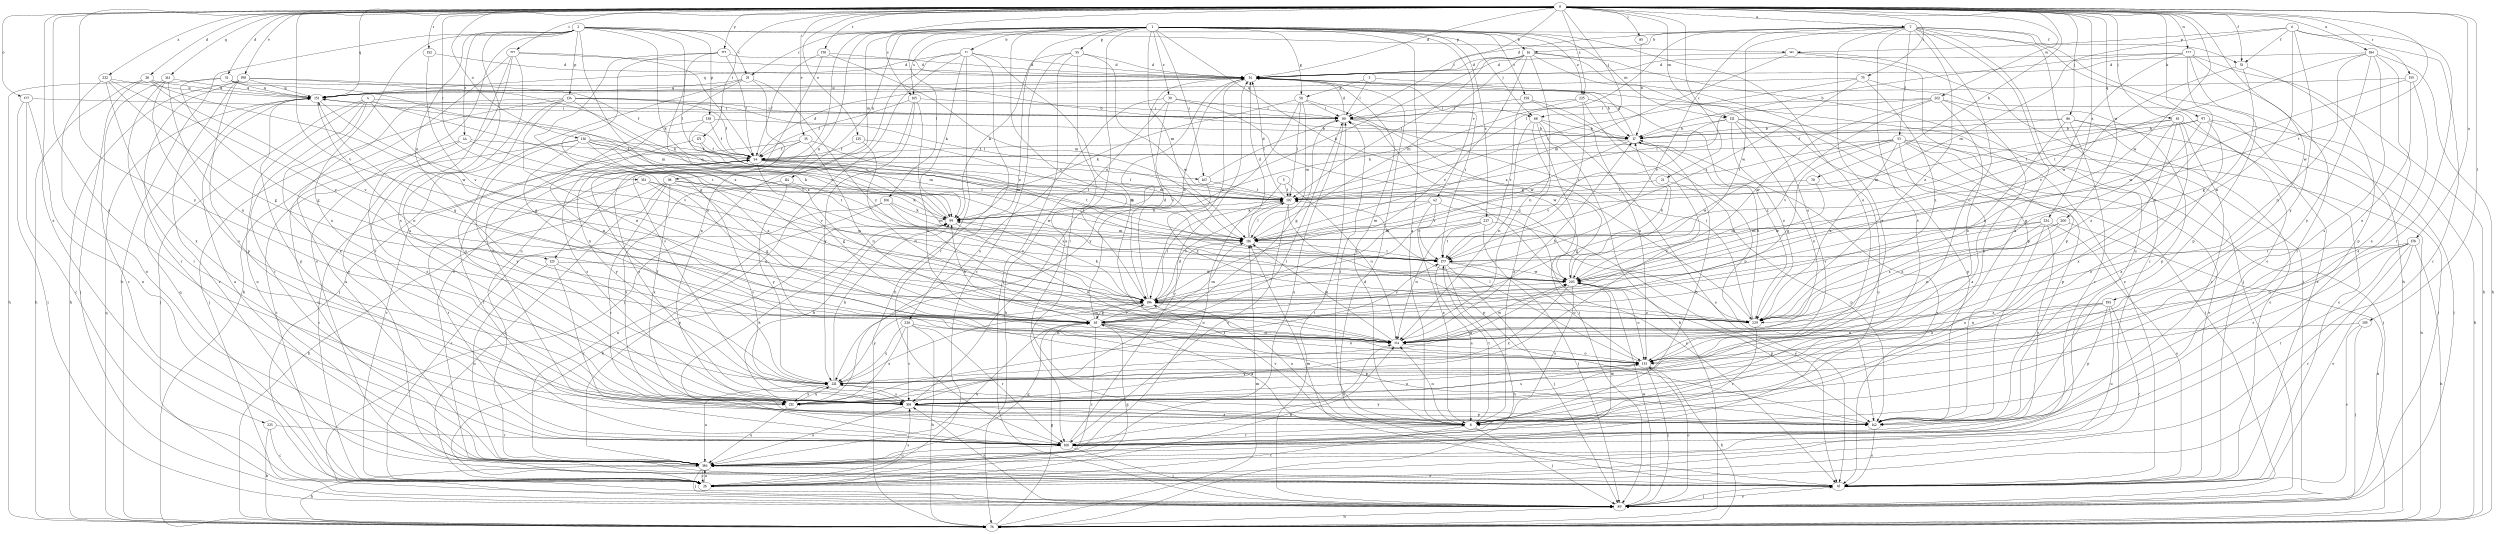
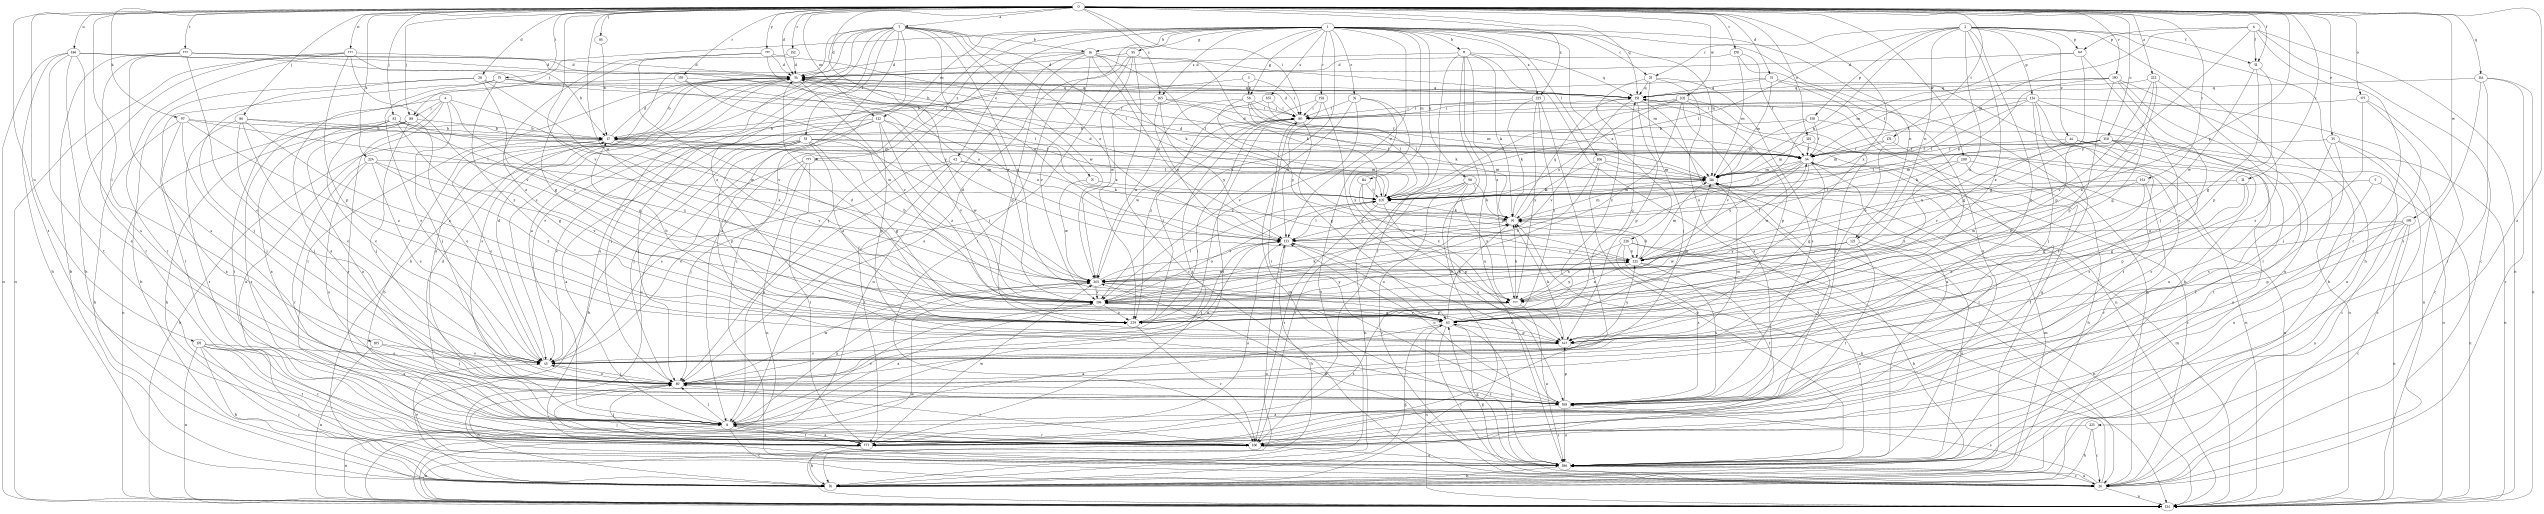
  strict digraph {
    fontname=Merriweather
    node [fontname=Merriweather]
    edge [fontname=Merriweather]
    0
    7
    21
    28
    31
    34
    35
    51
    70
    75
    80
    81
    85
    86
    88
    97
    105
    112
    122
    125
    127
    130
    144
    151
    152
    154
    155
    165
    170
    171
    172
    177
    178
    184
    190
    194
    195
    200
    202
    203
    212
    217
    221
    222
    223
    224
    225
    8
    16
    133
    186
    229
    45
    n54 [label=76]
    107
    168
    26
    53
    63
    142
    89
    116
    17
    124
    54
    160
    99
    1
    11
    25
    39
    42
    55
    58
    98
    106
    114
    123
    158
    167
    226
    227
    2
    44
    134
    138
    141
    3
    4
    5
    6
    0 -> 7 [label=a]
    0 -> 21 [label=c]
    0 -> 28 [label=d]
    0 -> 31 [label=d]
    0 -> 34 [label=d]
    0 -> 35 [label=e]
    0 -> 51 [label=f]
    0 -> 70 [label=h]
    0 -> 75 [label=i]
    0 -> 80 [label=i]
    0 -> 81 [label=j]
    0 -> 85 [label=j]
    0 -> 86 [label=j]
    0 -> 88 [label=j]
    0 -> 97 [label=k]
    0 -> 105 [label=l]
    0 -> 112 [label=m]
    0 -> 122 [label=n]
    0 -> 125 [label=o]
    0 -> 127 [label=o]
    0 -> 130 [label=o]
    0 -> 144 [label=q]
    0 -> 151 [label=q]
    0 -> 152 [label=r]
    0 -> 154 [label=r]
    0 -> 155 [label=r]
    0 -> 165 [label=s]
    0 -> 170 [label=t]
    0 -> 171 [label=t]
    0 -> 172 [label=t]
    0 -> 177 [label=t]
    0 -> 178 [label=u]
    0 -> 184 [label=u]
    0 -> 190 [label=v]
    0 -> 194 [label=v]
    0 -> 195 [label=w]
    0 -> 200 [label=w]
    0 -> 202 [label=w]
    0 -> 203 [label=w]
    0 -> 212 [label=x]
    0 -> 217 [label=y]
    0 -> 221 [label=y]
    0 -> 222 [label=z]
    0 -> 223 [label=z]
    0 -> 224 [label=z]
    0 -> 225 [label=z]
    7 -> 34 [label=d]
    7 -> 194 [label=v]
    7 -> 203 [label=w]
    7 -> 212 [label=x]
    7 -> 8 [label=a]
    7 -> 16 [label=b]
    7 -> 133 [label=o]
    7 -> 186 [label=u]
    7 -> 229 [label=z]
    7 -> 45 [label=e]
    7 -> n54 [label=h]
    7 -> 107 [label=l]
    7 -> 168 [label=s]
    7 -> 26 [label=c]
    7 -> 53 [label=f]
    21 -> 107 [label=g]
    21 -> 63 [label=g]
    21 -> 142 [label=p]
    28 -> 151 [label=q]
    28 -> 194 [label=v]
    28 -> 203 [label=w]
    28 -> n54 [label=h]
    28 -> 89 [label=j]
    31 -> 151 [label=q]
    31 -> n54 [label=h]
    31 -> 63 [label=g]
    31 -> 116 [label=m]
    31 -> 17 [label=b]
    34 -> 151 [label=q]
    34 -> 177 [label=t]
    34 -> 194 [label=v]
    34 -> 8 [label=a]
    34 -> 168 [label=s]
    34 -> 17 [label=b]
    35 -> 177 [label=t]
    35 -> 168 [label=s]
    35 -> 26 [label=c]
    35 -> 124 [label=n]
    35 -> 54 [label=f]
    51 -> 203 [label=w]
    51 -> 63 [label=g]
    51 -> 142 [label=p]
    70 -> 203 [label=w]
    70 -> 107 [label=l]
    75 -> 151 [label=q]
    75 -> 177 [label=t]
    75 -> 229 [label=z]
    75 -> 45 [label=e]
    75 -> 107 [label=l]
    80 -> 34 [label=d]
    80 -> 203 [label=w]
    80 -> 186 [label=u]
    80 -> 63 [label=g]
    80 -> 17 [label=b]
    81 -> 212 [label=x]
    81 -> 8 [label=a]
    81 -> 45 [label=e]
    81 -> 63 [label=g]
    81 -> 116 [label=m]
    81 -> 17 [label=b]
    81 -> 160 [label=r]
    85 -> 17 [label=b]
    86 -> 229 [label=z]
    86 -> 45 [label=e]
    86 -> 89 [label=j]
    86 -> 17 [label=b]
    86 -> 54 [label=f]
    86 -> 160 [label=r]
    88 -> 8 [label=a]
    88 -> 45 [label=e]
    88 -> n54 [label=h]
    88 -> 89 [label=j]
    88 -> 17 [label=b]
    88 -> 124 [label=n]
    97 -> 8 [label=a]
    97 -> 229 [label=z]
    97 -> n54 [label=h]
    97 -> 107 [label=l]
    97 -> 89 [label=j]
    97 -> 17 [label=b]
    105 -> 45 [label=e]
    105 -> 89 [label=j]
    105 -> 124 [label=n]
    112 -> 194 [label=v]
    112 -> 133 [label=o]
    112 -> 186 [label=u]
    112 -> 229 [label=z]
    112 -> 142 [label=p]
    112 -> 89 [label=j]
    112 -> 17 [label=b]
    122 -> 34 [label=d]
    122 -> 194 [label=v]
    122 -> n54 [label=h]
    122 -> 142 [label=p]
    122 -> 17 [label=b]
    122 -> 124 [label=n]
    122 -> 160 [label=r]
    125 -> 116 [label=m]
    125 -> 124 [label=n]
    125 -> 54 [label=f]
    127 -> 80 [label=i]
    127 -> 186 [label=u]
    127 -> 26 [label=c]
    127 -> 89 [label=j]
    130 -> 177 [label=t]
    130 -> 221 [label=y]
    130 -> 229 [label=z]
    130 -> 107 [label=l]
    130 -> 26 [label=c]
    130 -> 124 [label=n]
    130 -> 54 [label=f]
    130 -> 99 [label=k]
    144 -> 151 [label=q]
    144 -> 168 [label=s]
    144 -> 26 [label=c]
    144 -> 124 [label=n]
    144 -> 160 [label=r]
    151 -> 80 [label=i]
    151 -> 194 [label=v]
    151 -> 186 [label=u]
    151 -> 142 [label=p]
    151 -> 124 [label=n]
    152 -> 34 [label=d]
    152 -> 194 [label=v]
    154 -> 203 [label=w]
    154 -> 107 [label=l]
    154 -> 63 [label=g]
    154 -> 160 [label=r]
    155 -> 151 [label=q]
    155 -> 203 [label=w]
    155 -> 8 [label=a]
    155 -> 133 [label=o]
    165 -> 80 [label=i]
    165 -> 221 [label=y]
    165 -> 133 [label=o]
    165 -> 89 [label=j]
    165 -> 54 [label=f]
    170 -> 34 [label=d]
    170 -> 45 [label=e]
    170 -> 116 [label=m]
    170 -> 54 [label=f]
    171 -> 168 [label=s]
    171 -> 116 [label=m]
    171 -> 54 [label=f]
    172 -> 34 [label=d]
    172 -> 45 [label=e]
    172 -> n54 [label=h]
    172 -> 168 [label=s]
    172 -> 54 [label=f]
    172 -> 160 [label=r]
    177 -> 203 [label=w]
    177 -> 8 [label=a]
    177 -> 133 [label=o]
    177 -> n54 [label=h]
    177 -> 89 [label=j]
    178 -> 177 [label=t]
    178 -> 45 [label=e]
    178 -> n54 [label=h]
    178 -> 168 [label=s]
    178 -> 26 [label=c]
    178 -> 124 [label=n]
    178 -> 160 [label=r]
    184 -> 34 [label=d]
    184 -> 177 [label=t]
    184 -> 221 [label=y]
    184 -> 8 [label=a]
    184 -> n54 [label=h]
    184 -> 168 [label=s]
    184 -> 124 [label=n]
    190 -> 151 [label=q]
    190 -> 45 [label=e]
    190 -> n54 [label=h]
    190 -> 142 [label=p]
    190 -> 54 [label=f]
    190 -> 160 [label=r]
    190 -> 99 [label=k]
    194 -> 34 [label=d]
    194 -> 221 [label=y]
    194 -> 8 [label=a]
    194 -> 229 [label=z]
    194 -> 107 [label=l]
    194 -> 63 [label=g]
    194 -> 99 [label=k]
    195 -> 133 [label=o]
    195 -> 186 [label=u]
    195 -> 229 [label=z]
    195 -> 26 [label=c]
    195 -> 142 [label=p]
    195 -> 124 [label=n]
    200 -> 229 [label=z]
    200 -> n54 [label=h]
    200 -> 116 [label=m]
    200 -> 124 [label=n]
    202 -> 80 [label=i]
    202 -> 194 [label=v]
    202 -> 203 [label=w]
    202 -> 133 [label=o]
    202 -> 107 [label=l]
    202 -> 168 [label=s]
    202 -> 142 [label=p]
    203 -> 194 [label=v]
    203 -> 212 [label=x]
    203 -> 8 [label=a]
    203 -> 133 [label=o]
    203 -> 142 [label=p]
    203 -> 17 [label=b]
    212 -> 177 [label=t]
    212 -> 221 [label=y]
    212 -> 186 [label=u]
    212 -> 99 [label=k]
    217 -> 34 [label=d]
    217 -> 133 [label=o]
    217 -> 229 [label=z]
    217 -> 63 [label=g]
    217 -> 54 [label=f]
    221 -> 203 [label=w]
    221 -> 212 [label=x]
    221 -> 186 [label=u]
    221 -> 168 [label=s]
    221 -> 116 [label=m]
    221 -> 54 [label=f]
    221 -> 99 [label=k]
    222 -> 151 [label=q]
    222 -> 194 [label=v]
    222 -> 212 [label=x]
    222 -> 186 [label=u]
    222 -> 63 [label=g]
    223 -> n54 [label=h]
    223 -> 26 [label=c]
    223 -> 160 [label=r]
    224 -> 194 [label=v]
    224 -> 8 [label=a]
    224 -> 229 [label=z]
    224 -> 45 [label=e]
    224 -> 116 [label=m]
    224 -> 160 [label=r]
    225 -> 80 [label=i]
    225 -> 177 [label=t]
    225 -> 212 [label=x]
    225 -> 229 [label=z]
    225 -> 99 [label=k]
    8 -> 80 [label=i]
    8 -> 177 [label=t]
    8 -> 194 [label=v]
    8 -> 26 [label=c]
    8 -> 89 [label=j]
    8 -> 124 [label=n]
    8 -> 160 [label=r]
    16 -> 34 [label=d]
    16 -> 194 [label=v]
    16 -> 133 [label=o]
    16 -> 107 [label=l]
    16 -> 142 [label=p]
    16 -> 89 [label=j]
    16 -> 116 [label=m]
    16 -> 124 [label=n]
    16 -> 99 [label=k]
    133 -> 221 [label=y]
    133 -> n54 [label=h]
    133 -> 107 [label=l]
    133 -> 168 [label=s]
    133 -> 89 [label=j]
    186 -> 203 [label=w]
    186 -> 45 [label=e]
    186 -> n54 [label=h]
    186 -> 26 [label=c]
    186 -> 63 [label=g]
    186 -> 89 [label=j]
    229 -> 80 [label=i]
    229 -> 17 [label=b]
    229 -> 160 [label=r]
    45 -> 34 [label=d]
    45 -> 89 [label=j]
    45 -> 116 [label=m]
    n54 -> 151 [label=q]
    n54 -> 63 [label=g]
    n54 -> 116 [label=m]
    107 -> 34 [label=d]
    107 -> 194 [label=v]
    107 -> 142 [label=p]
    107 -> 160 [label=r]
    107 -> 99 [label=k]
    168 -> 80 [label=i]
    168 -> 8 [label=a]
    168 -> 133 [label=o]
    168 -> 186 [label=u]
    168 -> 142 [label=p]
    26 -> 151 [label=q]
    26 -> 186 [label=u]
    26 -> 168 [label=s]
    26 -> 63 [label=g]
    26 -> 124 [label=n]
    26 -> 99 [label=k]
    53 -> 203 [label=w]
    53 -> 8 [label=a]
    53 -> 229 [label=z]
    53 -> 45 [label=e]
    53 -> n54 [label=h]
    53 -> 107 [label=l]
    53 -> 63 [label=g]
    53 -> 142 [label=p]
    53 -> 89 [label=j]
    53 -> 54 [label=f]
    63 -> 34 [label=d]
    63 -> 151 [label=q]
    63 -> 194 [label=v]
    63 -> 8 [label=a]
    63 -> 133 [label=o]
    63 -> 186 [label=u]
    63 -> 26 [label=c]
    63 -> 142 [label=p]
    63 -> 116 [label=m]
    63 -> 124 [label=n]
    63 -> 99 [label=k]
    142 -> 221 [label=y]
    142 -> 45 [label=e]
    142 -> 99 [label=k]
    89 -> 80 [label=i]
    89 -> 203 [label=w]
    89 -> 133 [label=o]
    89 -> 45 [label=e]
    89 -> n54 [label=h]
    89 -> 168 [label=s]
    116 -> 34 [label=d]
    116 -> 177 [label=t]
    116 -> 107 [label=l]
    17 -> 34 [label=d]
    17 -> 194 [label=v]
    17 -> 45 [label=e]
    17 -> 54 [label=f]
    124 -> 203 [label=w]
    124 -> 133 [label=o]
    124 -> 116 [label=m]
    124 -> 17 [label=b]
    54 -> 34 [label=d]
    54 -> 177 [label=t]
    54 -> 203 [label=w]
    54 -> 221 [label=y]
-   54 -> 167 [label=o]
+   54 -> 133 [label=o]
    54 -> 107 [label=l]
    54 -> 26 [label=c]
    54 -> 63 [label=g]
    54 -> 116 [label=m]
    160 -> 34 [label=d]
    160 -> 186 [label=u]
    160 -> 89 [label=j]
    160 -> 17 [label=b]
    160 -> 124 [label=n]
    160 -> 54 [label=f]
    99 -> 151 [label=q]
    99 -> 133 [label=o]
    99 -> 116 [label=m]
    1 -> 88 [label=j]
    1 -> 112 [label=m]
    1 -> 165 [label=s]
    1 -> 194 [label=v]
    1 -> 225 [label=z]
    1 -> 8 [label=a]
    1 -> 16 [label=b]
    1 -> 133 [label=o]
    1 -> 186 [label=u]
    1 -> 229 [label=z]
    1 -> 116 [label=m]
    1 -> 160 [label=r]
    1 -> 11 [label=b]
    1 -> 25 [label=c]
    1 -> 39 [label=e]
    1 -> 42 [label=e]
    1 -> 55 [label=g]
    1 -> 58 [label=g]
    1 -> 98 [label=k]
    1 -> 106 [label=l]
    1 -> 114 [label=m]
    1 -> 123 [label=n]
    1 -> 158 [label=r]
    1 -> 167 [label=s]
    1 -> 226 [label=z]
    1 -> 227 [label=z]
    11 -> 34 [label=d]
    11 -> 151 [label=q]
    11 -> 212 [label=x]
    11 -> 186 [label=u]
    11 -> n54 [label=h]
    11 -> 124 [label=n]
    11 -> 160 [label=r]
    11 -> 99 [label=k]
    25 -> 151 [label=q]
    25 -> 8 [label=a]
    25 -> 229 [label=z]
    25 -> 168 [label=s]
    25 -> 89 [label=j]
    39 -> 80 [label=i]
    39 -> 194 [label=v]
    39 -> 212 [label=x]
    39 -> 229 [label=z]
    39 -> n54 [label=h]
    42 -> 177 [label=t]
    42 -> 8 [label=a]
    42 -> 45 [label=e]
    42 -> 116 [label=m]
    42 -> 99 [label=k]
    55 -> 34 [label=d]
    55 -> 203 [label=w]
    55 -> 8 [label=a]
    55 -> 26 [label=c]
    55 -> 89 [label=j]
    55 -> 99 [label=k]
    58 -> 80 [label=i]
    58 -> 203 [label=w]
    58 -> 221 [label=y]
    58 -> 107 [label=l]
    58 -> 116 [label=m]
    58 -> 99 [label=k]
    98 -> 212 [label=x]
    98 -> n54 [label=h]
    98 -> 107 [label=l]
    98 -> 168 [label=s]
    98 -> 26 [label=c]
    98 -> 160 [label=r]
    98 -> 99 [label=k]
    106 -> 194 [label=v]
    106 -> 186 [label=u]
    106 -> 26 [label=c]
    106 -> 116 [label=m]
    106 -> 99 [label=k]
    114 -> 212 [label=x]
    114 -> 221 [label=y]
    114 -> 107 [label=l]
    123 -> 203 [label=w]
    123 -> 221 [label=y]
    123 -> 186 [label=u]
    123 -> 160 [label=r]
    158 -> 80 [label=i]
    158 -> 177 [label=t]
    158 -> 133 [label=o]
    158 -> 142 [label=p]
    167 -> 80 [label=i]
    167 -> 229 [label=z]
    167 -> 107 [label=l]
    226 -> 212 [label=x]
    226 -> 221 [label=y]
    226 -> n54 [label=h]
    226 -> 168 [label=s]
    226 -> 124 [label=n]
    226 -> 160 [label=r]
    227 -> 177 [label=t]
    227 -> 45 [label=e]
    227 -> 89 [label=j]
    227 -> 116 [label=m]
    227 -> 124 [label=n]
    2 -> 51 [label=f]
    2 -> 212 [label=x]
    2 -> 229 [label=z]
    2 -> 45 [label=e]
    2 -> n54 [label=h]
    2 -> 107 [label=l]
    2 -> 168 [label=s]
    2 -> 99 [label=k]
    2 -> 25 [label=c]
    2 -> 123 [label=n]
    2 -> 44 [label=e]
    2 -> 134 [label=p]
    2 -> 138 [label=p]
    2 -> 141 [label=p]
    44 -> 194 [label=v]
    44 -> 186 [label=u]
    44 -> 168 [label=s]
    44 -> 54 [label=f]
    134 -> 80 [label=i]
    134 -> 177 [label=t]
    134 -> 186 [label=u]
    134 -> 107 [label=l]
    134 -> 168 [label=s]
    134 -> 89 [label=j]
    134 -> 124 [label=n]
    134 -> 54 [label=f]
    138 -> 116 [label=m]
    138 -> 17 [label=b]
    138 -> 124 [label=n]
    138 -> 54 [label=f]
    141 -> 34 [label=d]
    141 -> 142 [label=p]
    141 -> 89 [label=j]
    141 -> 116 [label=m]
    3 -> 80 [label=i]
    3 -> 45 [label=e]
    3 -> 58 [label=g]
    4 -> 88 [label=j]
    4 -> 177 [label=t]
    4 -> 212 [label=x]
    4 -> 186 [label=u]
    4 -> 63 [label=g]
    4 -> 89 [label=j]
    4 -> 160 [label=r]
    5 -> 186 [label=u]
    5 -> 107 [label=l]
    5 -> 124 [label=n]
    6 -> 51 [label=f]
    6 -> 221 [label=y]
    6 -> 26 [label=c]
    6 -> 116 [label=m]
    6 -> 124 [label=n]
    6 -> 160 [label=r]
    6 -> 141 [label=p]
  }
